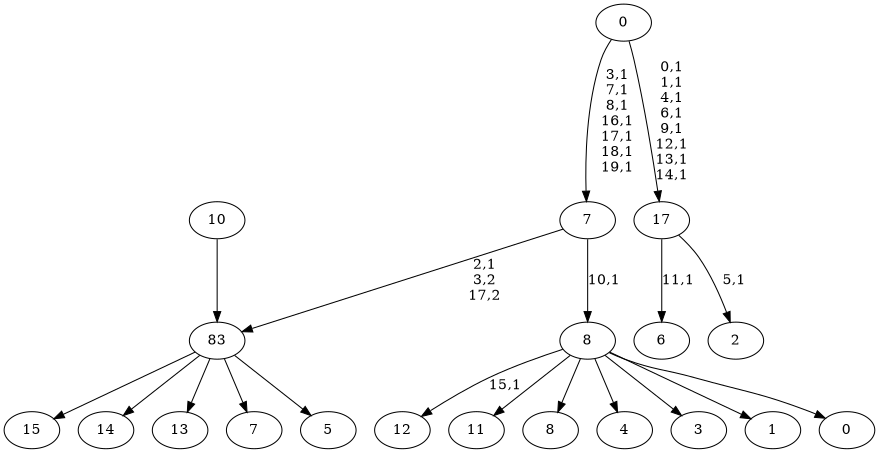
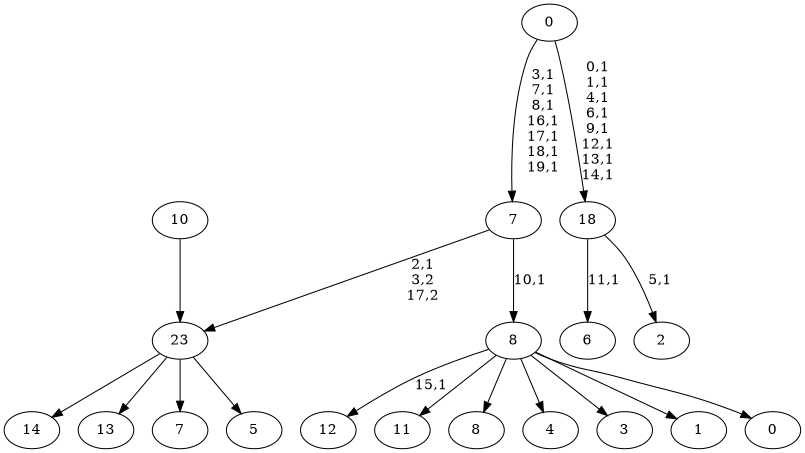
  digraph {
-   n1 [label=15]
    n2 [label=14]
    n3 [label=13]
    n4 [label=12]
    n5 [label=11]
    n6 [label=10]
-   23 [label=83]
+   23
    n8 [label=8]
    n9 [label=7]
    n10 [label=6]
    n11 [label=5]
    n12 [label=4]
    n13 [label=3]
    n14 [label=2]
-   18 [label=17]
+   18
    n16 [label=1]
    n17 [label=0]
    8
    7
    0
    n6 -> 23
-   23 -> n1
    23 -> n2
    23 -> n3
    23 -> n9
    23 -> n11
    18 -> n10 [label="11,1"]
    18 -> n14 [label="5,1"]
    8 -> n4 [label="15,1"]
    8 -> n5
    8 -> n8
    8 -> n12
    8 -> n13
    8 -> n16
    8 -> n17
    7 -> 23 [label="2,1\n3,2\n17,2"]
    7 -> 8 [label="10,1"]
    0 -> 18 [label="0,1\n1,1\n4,1\n6,1\n9,1\n12,1\n13,1\n14,1"]
    0 -> 7 [label="3,1\n7,1\n8,1\n16,1\n17,1\n18,1\n19,1"]
  }
